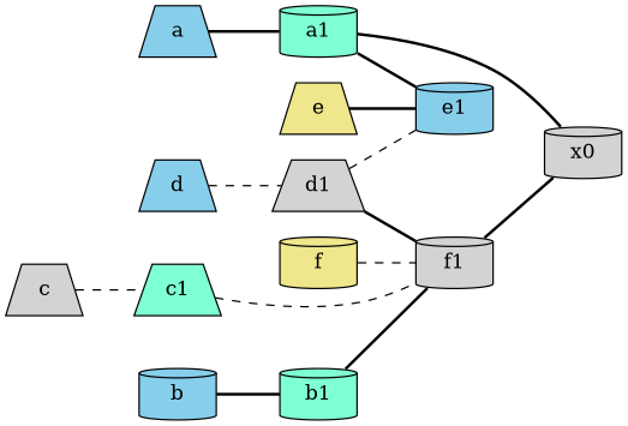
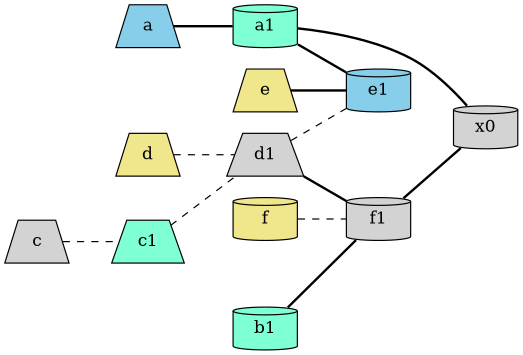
  graph {
    rankdir=LR
    node [fillcolor=lightgrey labelfontsize=50 shape=cylinder style=filled]
    edge [style=bold]
    c [shape=trapezium]
    c1 [fillcolor=aquamarine shape=trapezium]
    d1 [shape=trapezium]
-   d [fillcolor=skyblue shape=trapezium]
+   d [fillcolor=khaki shape=trapezium]
    f1
    e1 [fillcolor=skyblue]
    b1 [fillcolor=aquamarine]
    x0
-   b [fillcolor=skyblue]
    f [fillcolor=khaki]
    e [fillcolor=khaki shape=trapezium]
    a [fillcolor=skyblue shape=trapezium]
    a1 [fillcolor=aquamarine]
    c -- c1 [style=dashed]
-   c1 -- f1 [style=dashed]
+   c1 -- d1 [style=dashed]
    d1 -- f1
    d1 -- e1 [style=dashed]
    d -- d1 [style=dashed]
    f1 -- x0
    b1 -- f1
-   b -- b1
    f -- f1 [style=dashed]
    e -- e1
    a -- a1
    a1 -- e1
    a1 -- x0
  }
